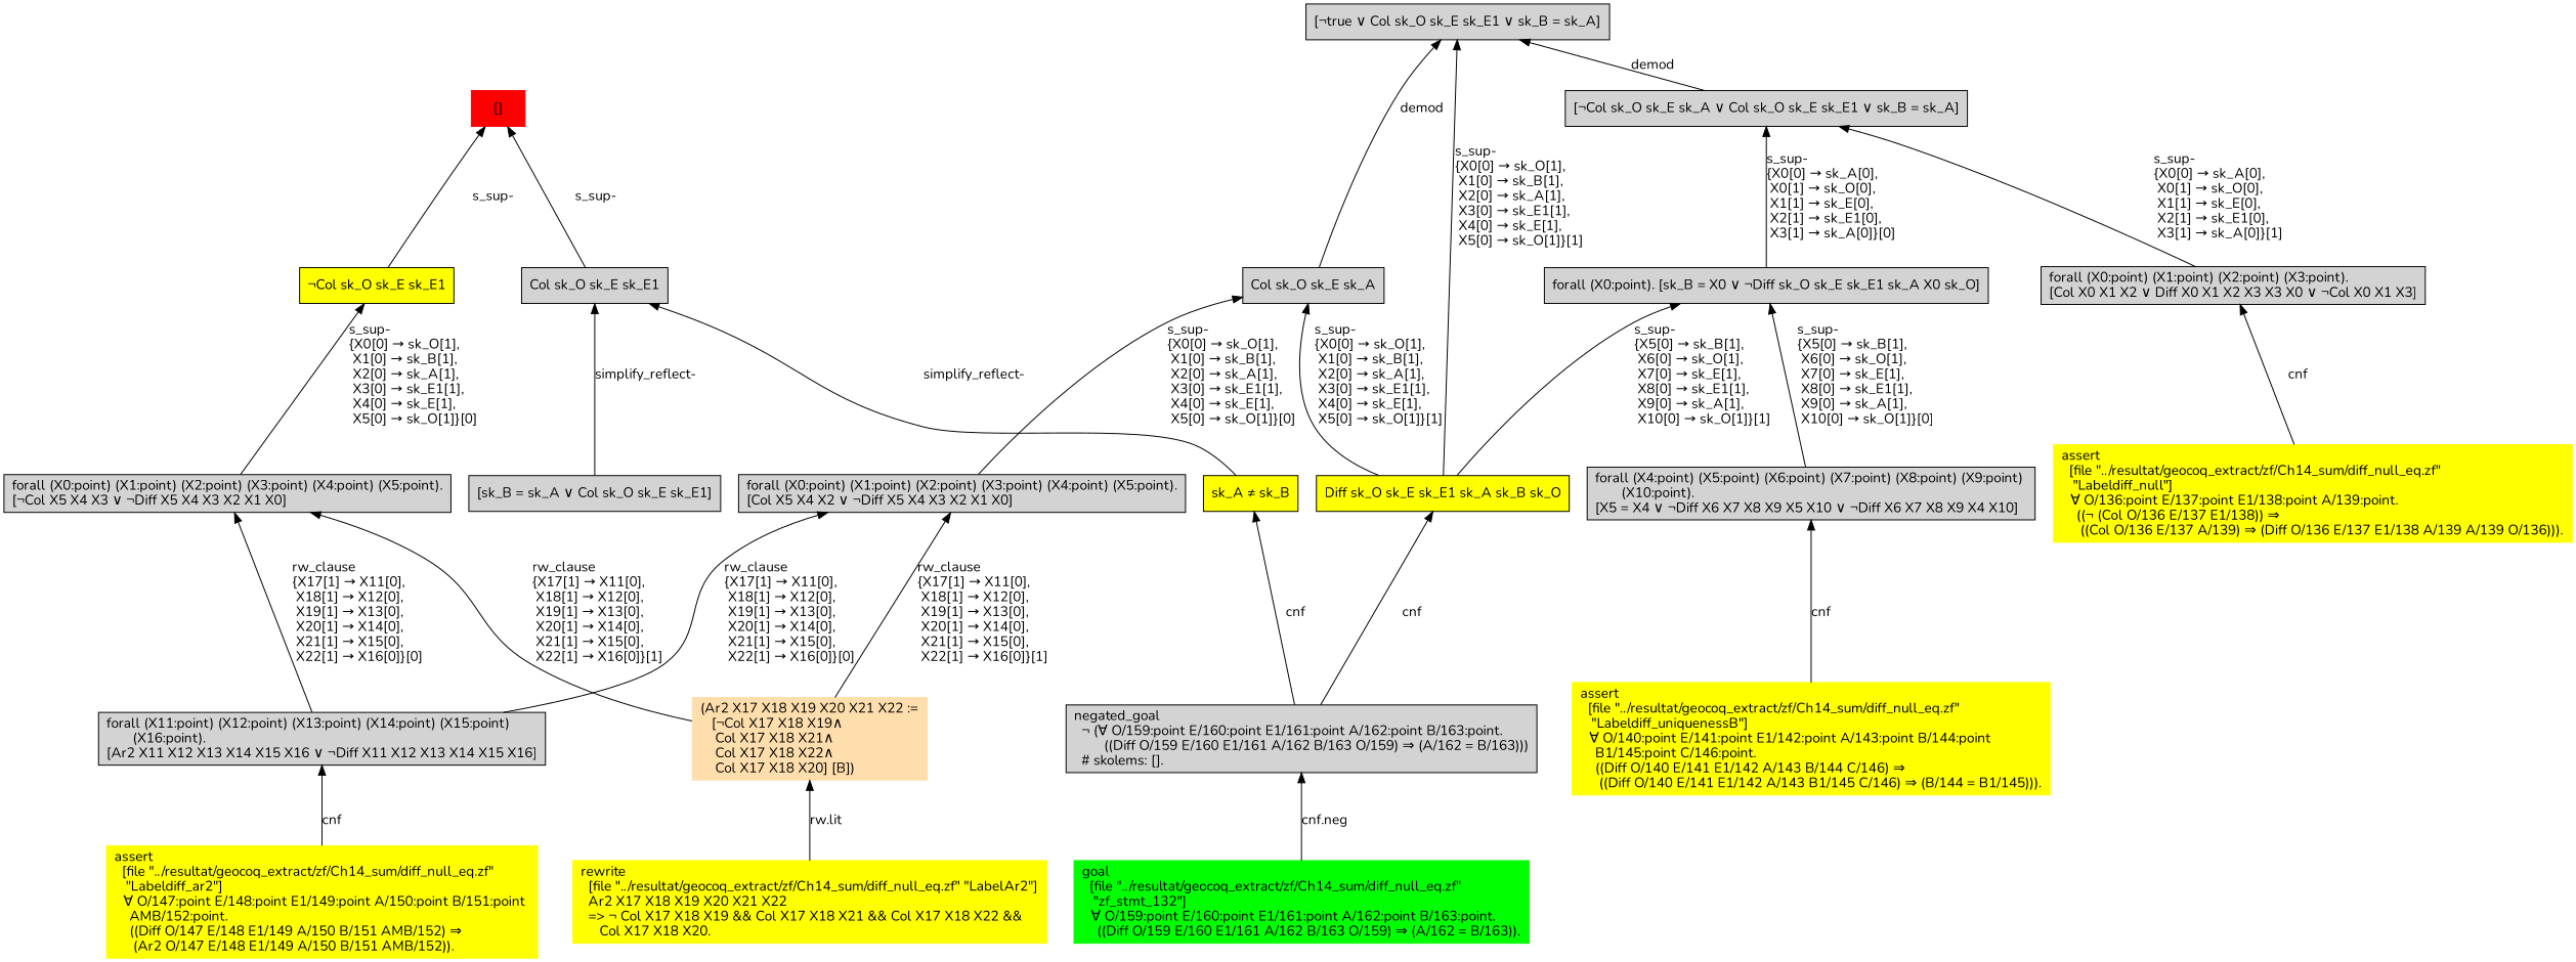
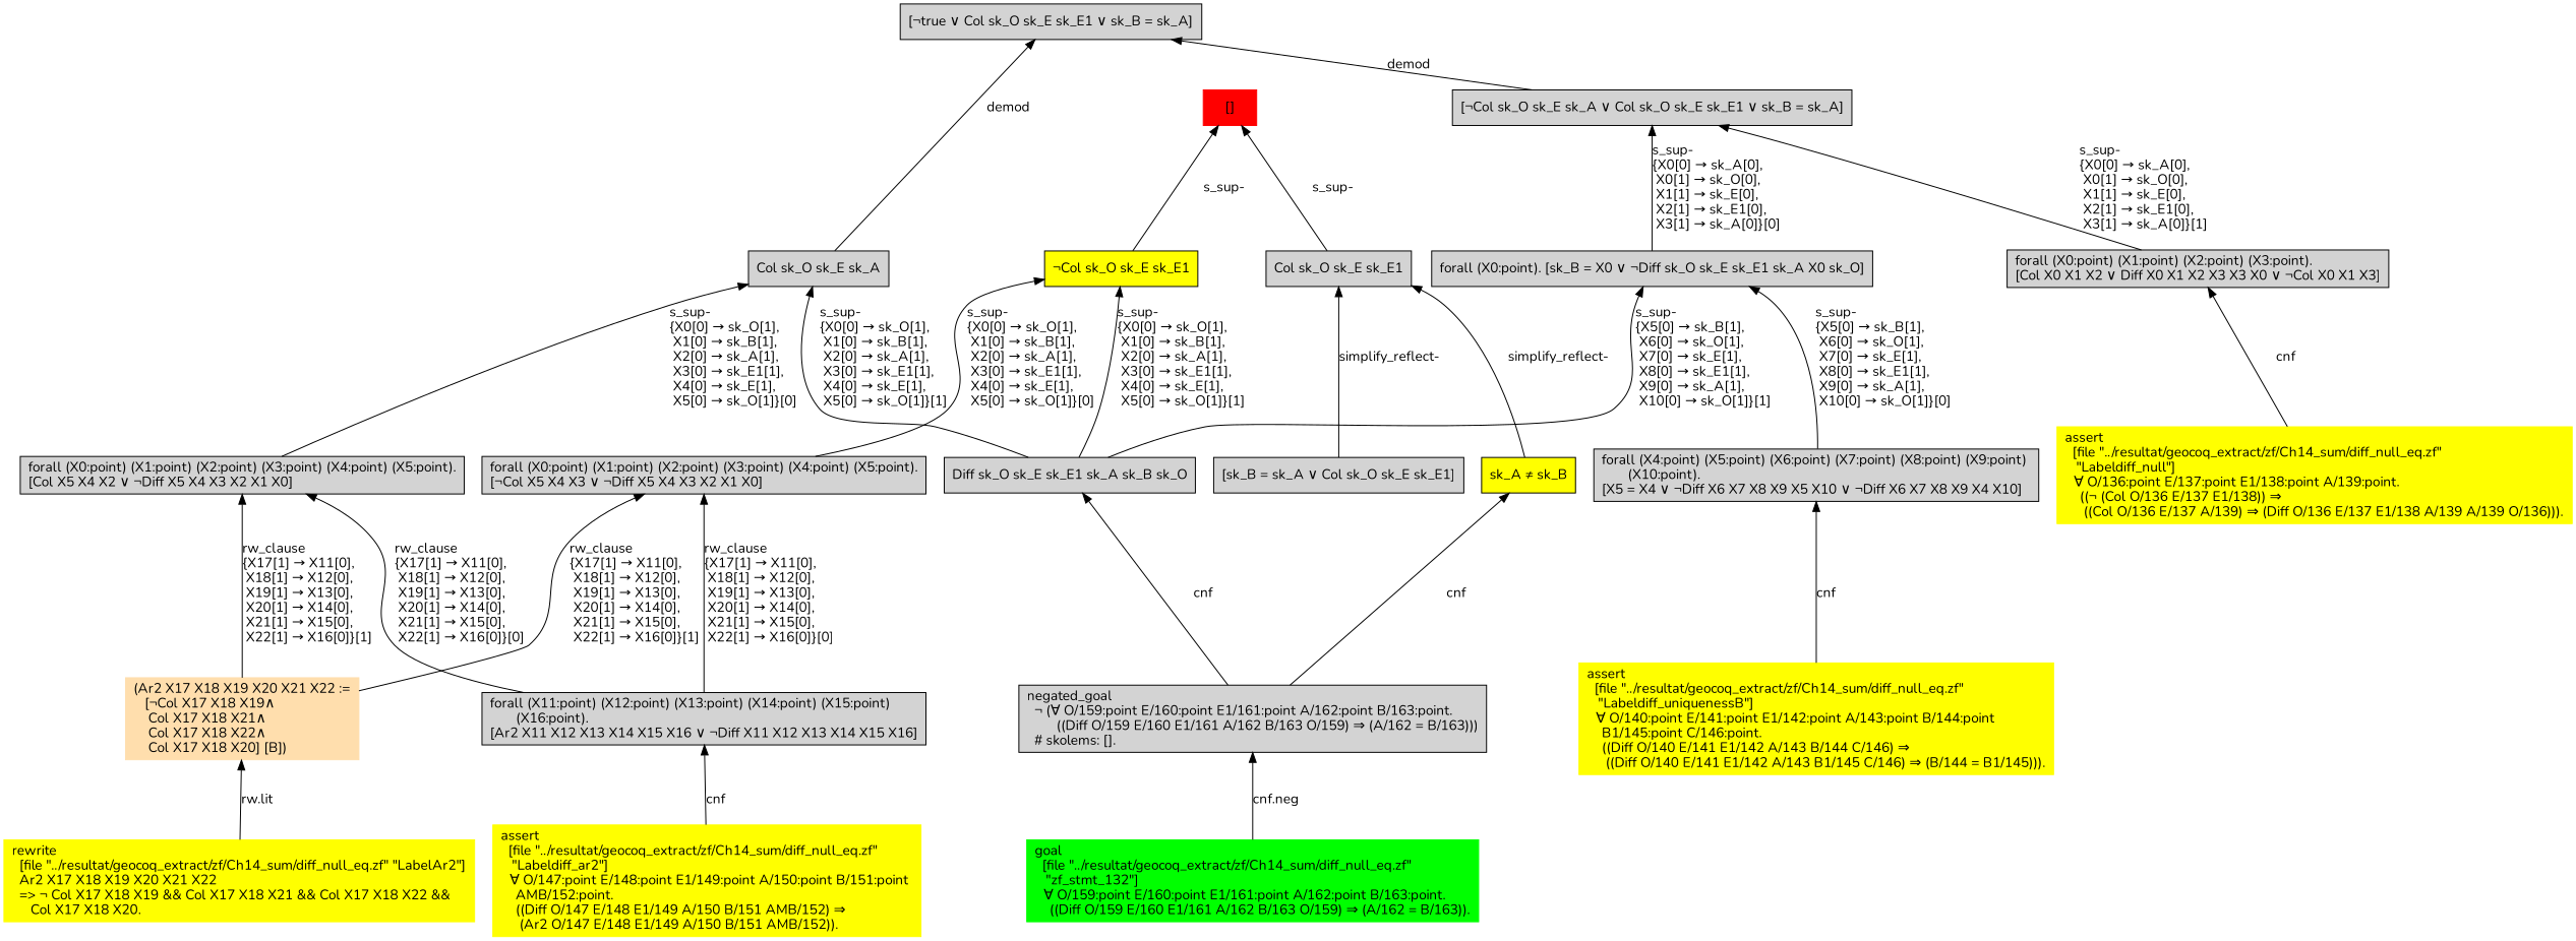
  digraph {
    fontname=Nunito
    node [fontname=Nunito shape=box style=filled]
    edge [dir=back fontname=Nunito]
    n1 [color=red label="[]"]
    n2 [fillcolor=yellow label="¬Col sk_O sk_E sk_E1\l"]
    n3 [label="Col sk_O sk_E sk_E1\l"]
    n4 [label="forall (X0:point) (X1:point) (X2:point) (X3:point) (X4:point) (X5:point).\l[¬Col X5 X4 X3 ∨ ¬Diff X5 X4 X3 X2 X1 X0]\l"]
-   n5 [label="Diff sk_O sk_E sk_E1 sk_A sk_B sk_O\l" fillcolor=yellow]
+   n5 [label="Diff sk_O sk_E sk_E1 sk_A sk_B sk_O\l"]
    n6 [fillcolor=yellow label="sk_A ≠ sk_B\l"]
    n7 [label="[sk_B = sk_A ∨ Col sk_O sk_E sk_E1]\l"]
    n8 [color=navajowhite label="(Ar2 X17 X18 X19 X20 X21 X22 :=\l   [¬Col X17 X18 X19∧\l    Col X17 X18 X21∧\l    Col X17 X18 X22∧\l    Col X17 X18 X20] [B])\l"]
    n9 [label="forall (X11:point) (X12:point) (X13:point) (X14:point) (X15:point) \l       (X16:point).\l[Ar2 X11 X12 X13 X14 X15 X16 ∨ ¬Diff X11 X12 X13 X14 X15 X16]\l"]
    n10 [label="negated_goal\l  ¬ (∀ O/159:point E/160:point E1/161:point A/162:point B/163:point.\l        ((Diff O/159 E/160 E1/161 A/162 B/163 O/159) ⇒ (A/162 = B/163)))\l  # skolems: [].\l"]
    n11 [color=yellow label="rewrite\l  [file \"../resultat/geocoq_extract/zf/Ch14_sum/diff_null_eq.zf\" \"LabelAr2\"]\l  Ar2 X17 X18 X19 X20 X21 X22\l  =\> ¬ Col X17 X18 X19 && Col X17 X18 X21 && Col X17 X18 X22 && \l     Col X17 X18 X20.\l"]
    n12 [color=yellow label="assert\l  [file \"../resultat/geocoq_extract/zf/Ch14_sum/diff_null_eq.zf\" \l   \"Labeldiff_ar2\"]\l  ∀ O/147:point E/148:point E1/149:point A/150:point B/151:point \l    AMB/152:point.\l    ((Diff O/147 E/148 E1/149 A/150 B/151 AMB/152) ⇒\l     (Ar2 O/147 E/148 E1/149 A/150 B/151 AMB/152)).\l"]
    n13 [color=green label="goal\l  [file \"../resultat/geocoq_extract/zf/Ch14_sum/diff_null_eq.zf\" \l   \"zf_stmt_132\"]\l  ∀ O/159:point E/160:point E1/161:point A/162:point B/163:point.\l    ((Diff O/159 E/160 E1/161 A/162 B/163 O/159) ⇒ (A/162 = B/163)).\l"]
    n14 [label="[¬true ∨ Col sk_O sk_E sk_E1 ∨ sk_B = sk_A]\l"]
    n15 [label="Col sk_O sk_E sk_A\l"]
    n16 [label="[¬Col sk_O sk_E sk_A ∨ Col sk_O sk_E sk_E1 ∨ sk_B = sk_A]\l"]
    n17 [label="forall (X0:point) (X1:point) (X2:point) (X3:point) (X4:point) (X5:point).\l[Col X5 X4 X2 ∨ ¬Diff X5 X4 X3 X2 X1 X0]\l"]
    n18 [label="forall (X0:point). [sk_B = X0 ∨ ¬Diff sk_O sk_E sk_E1 sk_A X0 sk_O]\l"]
    n19 [label="forall (X0:point) (X1:point) (X2:point) (X3:point).\l[Col X0 X1 X2 ∨ Diff X0 X1 X2 X3 X3 X0 ∨ ¬Col X0 X1 X3]\l"]
    n20 [label="forall (X4:point) (X5:point) (X6:point) (X7:point) (X8:point) (X9:point) \l       (X10:point).\l[X5 = X4 ∨ ¬Diff X6 X7 X8 X9 X5 X10 ∨ ¬Diff X6 X7 X8 X9 X4 X10]\l"]
    n21 [color=yellow label="assert\l  [file \"../resultat/geocoq_extract/zf/Ch14_sum/diff_null_eq.zf\" \l   \"Labeldiff_null\"]\l  ∀ O/136:point E/137:point E1/138:point A/139:point.\l    ((¬ (Col O/136 E/137 E1/138)) ⇒\l     ((Col O/136 E/137 A/139) ⇒ (Diff O/136 E/137 E1/138 A/139 A/139 O/136))).\l"]
    n22 [color=yellow label="assert\l  [file \"../resultat/geocoq_extract/zf/Ch14_sum/diff_null_eq.zf\" \l   \"Labeldiff_uniquenessB\"]\l  ∀ O/140:point E/141:point E1/142:point A/143:point B/144:point \l    B1/145:point C/146:point.\l    ((Diff O/140 E/141 E1/142 A/143 B/144 C/146) ⇒\l     ((Diff O/140 E/141 E1/142 A/143 B1/145 C/146) ⇒ (B/144 = B1/145))).\l"]
    n1 -> n2 [label="s_sup-\l"]
    n1 -> n3 [label="s_sup-\l"]
    n2 -> n4 [label="s_sup-\l\{X0[0] → sk_O[1], \l X1[0] → sk_B[1], \l X2[0] → sk_A[1], \l X3[0] → sk_E1[1], \l X4[0] → sk_E[1], \l X5[0] → sk_O[1]\}[0]\l"]
-   n14 -> n5 [label="s_sup-\l\{X0[0] → sk_O[1], \l X1[0] → sk_B[1], \l X2[0] → sk_A[1], \l X3[0] → sk_E1[1], \l X4[0] → sk_E[1], \l X5[0] → sk_O[1]\}[1]\l"]
+   n2 -> n5 [label="s_sup-\l\{X0[0] → sk_O[1], \l X1[0] → sk_B[1], \l X2[0] → sk_A[1], \l X3[0] → sk_E1[1], \l X4[0] → sk_E[1], \l X5[0] → sk_O[1]\}[1]\l"]
    n3 -> n6 [label="simplify_reflect-"]
    n3 -> n7 [label="simplify_reflect-"]
    n4 -> n8 [label="rw_clause\l\{X17[1] → X11[0], \l X18[1] → X12[0], \l X19[1] → X13[0], \l X20[1] → X14[0], \l X21[1] → X15[0], \l X22[1] → X16[0]\}[1]\l"]
    n4 -> n9 [label="rw_clause\l\{X17[1] → X11[0], \l X18[1] → X12[0], \l X19[1] → X13[0], \l X20[1] → X14[0], \l X21[1] → X15[0], \l X22[1] → X16[0]\}[0]\l"]
    n5 -> n10 [label=cnf]
    n6 -> n10 [label=cnf]
    n8 -> n11 [label="rw.lit"]
    n9 -> n12 [label=cnf]
    n10 -> n13 [label="cnf.neg"]
    n14 -> n15 [label=demod]
    n14 -> n16 [label=demod]
    n15 -> n5 [label="s_sup-\l\{X0[0] → sk_O[1], \l X1[0] → sk_B[1], \l X2[0] → sk_A[1], \l X3[0] → sk_E1[1], \l X4[0] → sk_E[1], \l X5[0] → sk_O[1]\}[1]\l"]
    n15 -> n17 [label="s_sup-\l\{X0[0] → sk_O[1], \l X1[0] → sk_B[1], \l X2[0] → sk_A[1], \l X3[0] → sk_E1[1], \l X4[0] → sk_E[1], \l X5[0] → sk_O[1]\}[0]\l"]
    n16 -> n18 [label="s_sup-\l\{X0[0] → sk_A[0], \l X0[1] → sk_O[0], \l X1[1] → sk_E[0], \l X2[1] → sk_E1[0], \l X3[1] → sk_A[0]\}[0]\l"]
    n16 -> n19 [label="s_sup-\l\{X0[0] → sk_A[0], \l X0[1] → sk_O[0], \l X1[1] → sk_E[0], \l X2[1] → sk_E1[0], \l X3[1] → sk_A[0]\}[1]\l"]
    n17 -> n8 [label="rw_clause\l\{X17[1] → X11[0], \l X18[1] → X12[0], \l X19[1] → X13[0], \l X20[1] → X14[0], \l X21[1] → X15[0], \l X22[1] → X16[0]\}[1]\l"]
    n17 -> n9 [label="rw_clause\l\{X17[1] → X11[0], \l X18[1] → X12[0], \l X19[1] → X13[0], \l X20[1] → X14[0], \l X21[1] → X15[0], \l X22[1] → X16[0]\}[0]\l"]
    n18 -> n5 [label="s_sup-\l\{X5[0] → sk_B[1], \l X6[0] → sk_O[1], \l X7[0] → sk_E[1], \l X8[0] → sk_E1[1], \l X9[0] → sk_A[1], \l X10[0] → sk_O[1]\}[1]\l"]
    n18 -> n20 [label="s_sup-\l\{X5[0] → sk_B[1], \l X6[0] → sk_O[1], \l X7[0] → sk_E[1], \l X8[0] → sk_E1[1], \l X9[0] → sk_A[1], \l X10[0] → sk_O[1]\}[0]\l"]
    n19 -> n21 [label=cnf]
    n20 -> n22 [label=cnf]
  }
